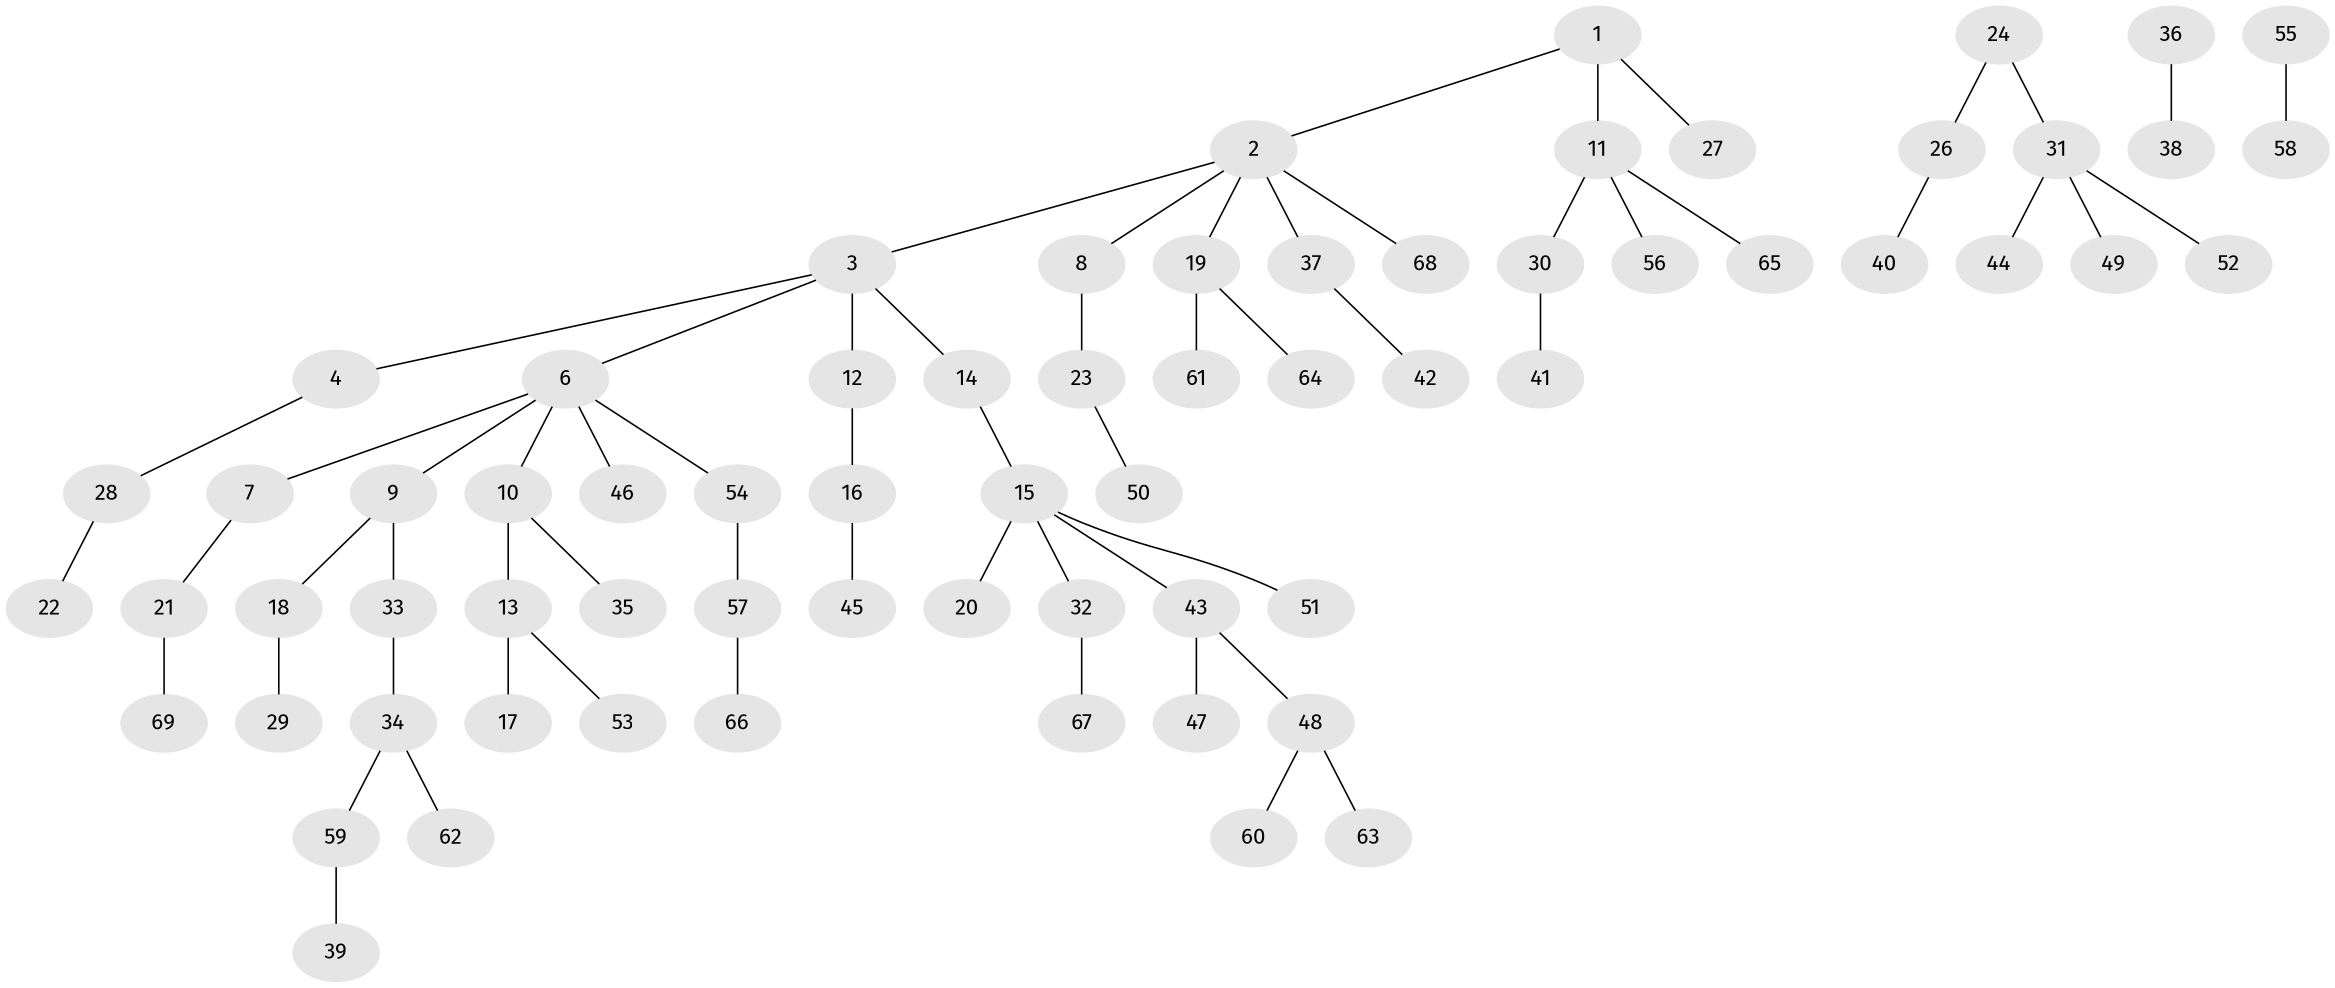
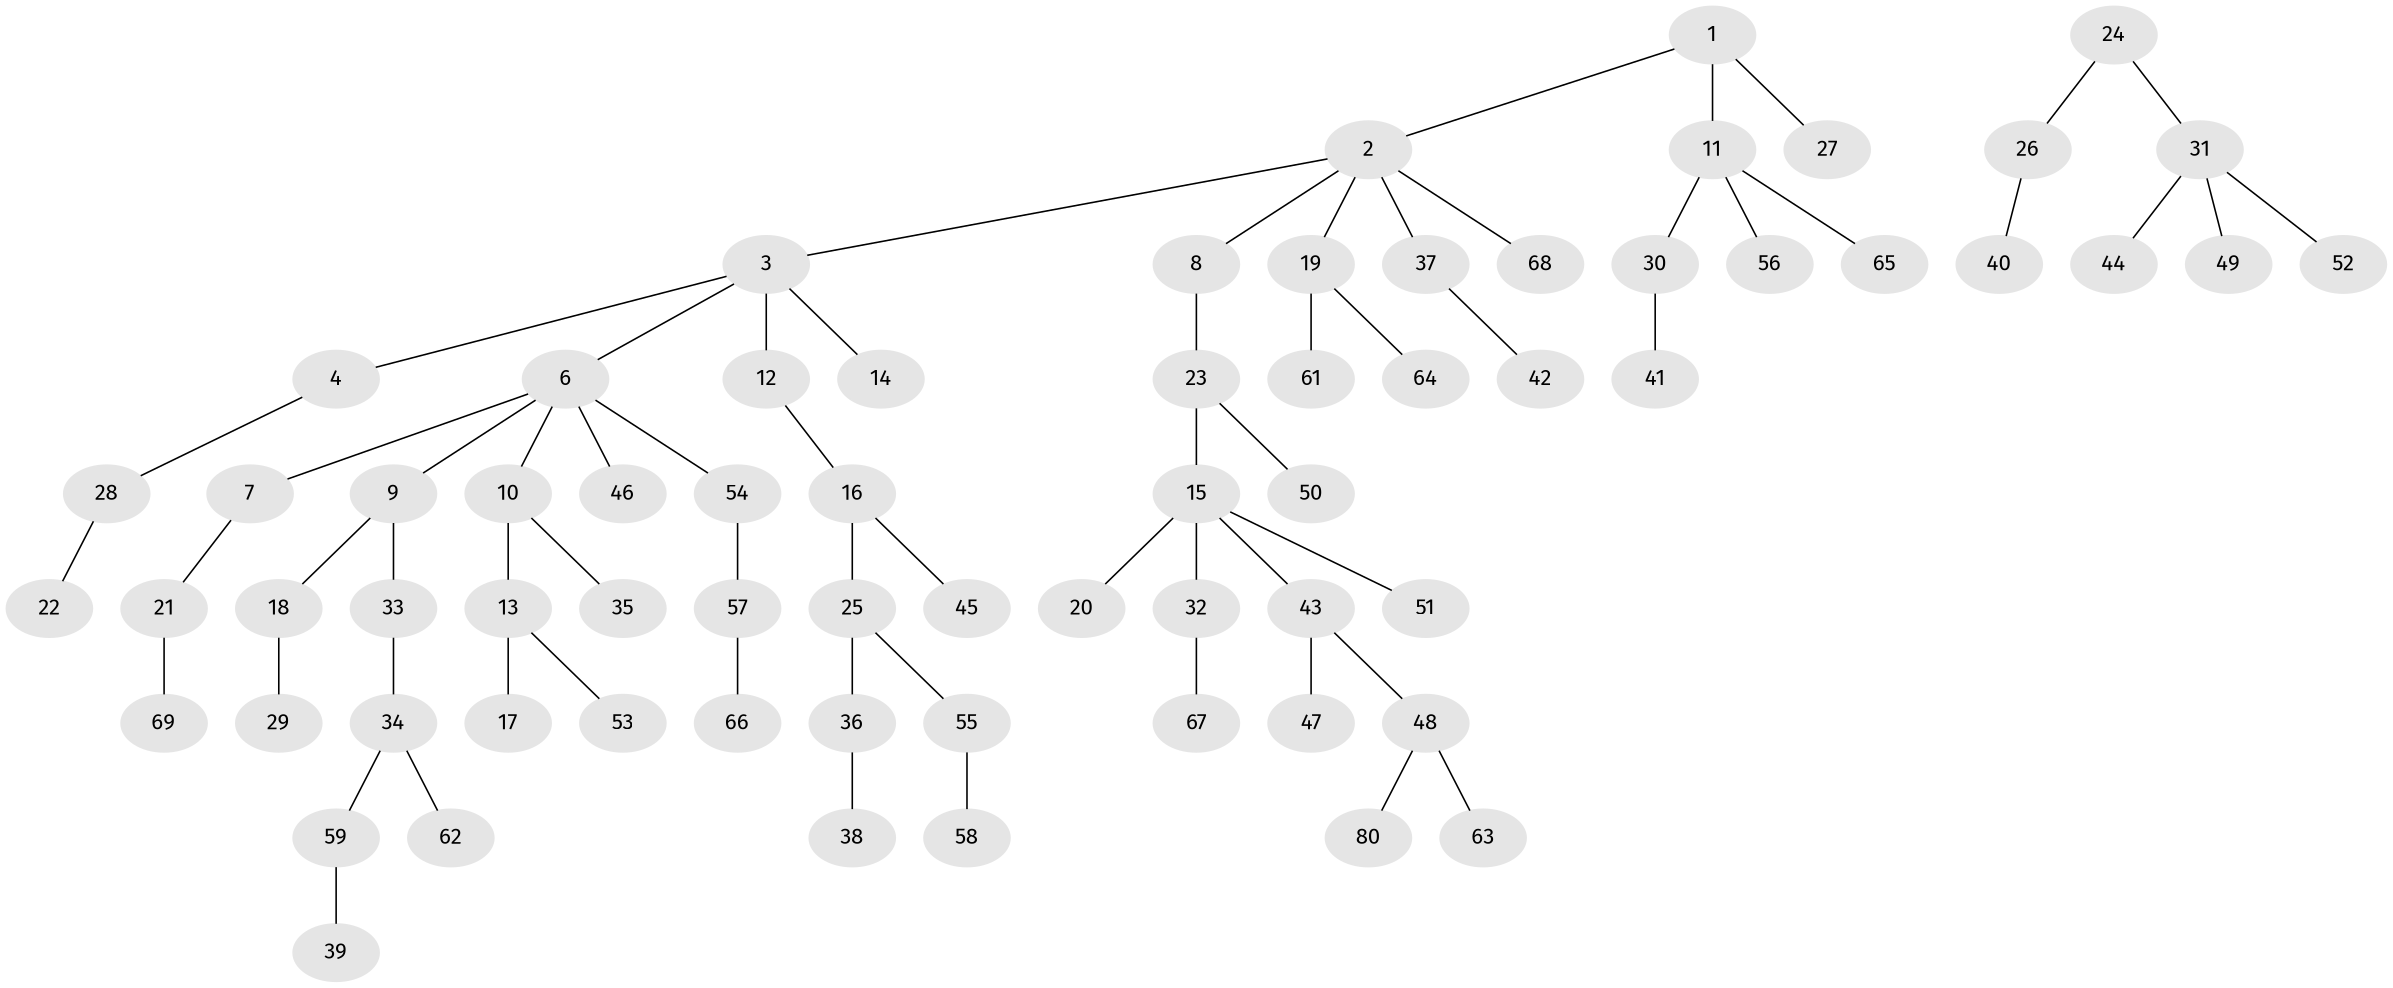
  graph {
    fontname="Fira Sans"
    node [color=gray90 fontname="Fira Sans" style=filled]
    edge [fontname="Fira Sans"]
    1
    2
    11
    27
    3
    8
    19
    37
    68
    30
    56
    65
    4
    6
    12
    14
    23
    61
    64
    42
    28
    7
    9
    10
    46
    54
    16
    15
    22
    21
    18
    33
    13
    35
    24
    26
    31
    57
    69
    50
    29
    34
    17
    53
    41
+   25
    45
    20
    32
    43
    51
    67
    47
    48
    36
    55
    40
    44
    49
    52
    38
    58
    59
    62
    39
-   60
+   60 [label=80]
    63
    66
    1 -- 2
    1 -- 11
    1 -- 27
    2 -- 3
    2 -- 8
    2 -- 19
    2 -- 37
    2 -- 68
    11 -- 30
    11 -- 56
    11 -- 65
    3 -- 4
    3 -- 6
    3 -- 12
    3 -- 14
    8 -- 23
    19 -- 61
    19 -- 64
    37 -- 42
    30 -- 41
    4 -- 28
    6 -- 7
    6 -- 9
    6 -- 10
    6 -- 46
    6 -- 54
    12 -- 16
-   14 -- 15
+   23 -- 15
    23 -- 50
    28 -- 22
    7 -- 21
    9 -- 18
    9 -- 33
    10 -- 13
    10 -- 35
    54 -- 57
+   16 -- 25
    16 -- 45
    15 -- 20
    15 -- 32
    15 -- 43
    15 -- 51
    21 -- 69
    18 -- 29
    33 -- 34
    13 -- 17
    13 -- 53
    24 -- 26
    24 -- 31
    26 -- 40
    31 -- 44
    31 -- 49
    31 -- 52
    57 -- 66
    34 -- 59
    34 -- 62
+   25 -- 36
+   25 -- 55
    32 -- 67
    43 -- 47
    43 -- 48
    48 -- 60
    48 -- 63
    36 -- 38
    55 -- 58
    59 -- 39
  }
